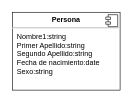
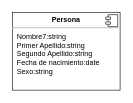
  <mxCell id="0" />
  <mxCell id="1" parent="0" />
- <mxCell id="2" value="&lt;p style=&quot;margin: 0px ; margin-top: 6px ; text-align: center&quot;&gt;&lt;b&gt;Persona&lt;/b&gt;&lt;/p&gt;&lt;hr&gt;&lt;p style=&quot;margin: 0px ; margin-left: 8px&quot;&gt;Nombre1:string&lt;/p&gt;&lt;p style=&quot;margin: 0px ; margin-left: 8px&quot;&gt;Primer Apellido:string&lt;/p&gt;&lt;p style=&quot;margin: 0px ; margin-left: 8px&quot;&gt;Segundo Apellido:string&lt;/p&gt;&lt;p style=&quot;margin: 0px ; margin-left: 8px&quot;&gt;Fecha de nacimiento:date&lt;/p&gt;&lt;p style=&quot;margin: 0px ; margin-left: 8px&quot;&gt;Sexo:string&lt;/p&gt;&lt;p style=&quot;margin: 0px ; margin-left: 8px&quot;&gt;&lt;br&gt;&lt;/p&gt;" style="align=left;overflow=fill;html=1;" parent="1" vertex="1"><mxGeometry x="20" y="20" width="180" height="130" as="geometry" /></mxCell>
+ <mxCell id="2" value="&lt;p style=&quot;margin: 0px ; margin-top: 6px ; text-align: center&quot;&gt;&lt;b&gt;Persona&lt;/b&gt;&lt;/p&gt;&lt;hr&gt;&lt;p style=&quot;margin: 0px ; margin-left: 8px&quot;&gt;Nombre7:string&lt;/p&gt;&lt;p style=&quot;margin: 0px ; margin-left: 8px&quot;&gt;Primer Apellido:string&lt;/p&gt;&lt;p style=&quot;margin: 0px ; margin-left: 8px&quot;&gt;Segundo Apellido:string&lt;/p&gt;&lt;p style=&quot;margin: 0px ; margin-left: 8px&quot;&gt;Fecha de nacimiento:date&lt;/p&gt;&lt;p style=&quot;margin: 0px ; margin-left: 8px&quot;&gt;Sexo:string&lt;/p&gt;&lt;p style=&quot;margin: 0px ; margin-left: 8px&quot;&gt;&lt;br&gt;&lt;/p&gt;" style="align=left;overflow=fill;html=1;" parent="1" vertex="1"><mxGeometry x="20" y="20" width="180" height="130" as="geometry" /></mxCell>
  <mxCell id="3" value="" style="shape=component;jettyWidth=8;jettyHeight=4;" parent="2" vertex="1"><mxGeometry x="1" width="20" height="20" relative="1" as="geometry"><mxPoint x="-24" y="4" as="offset" /></mxGeometry></mxCell>
